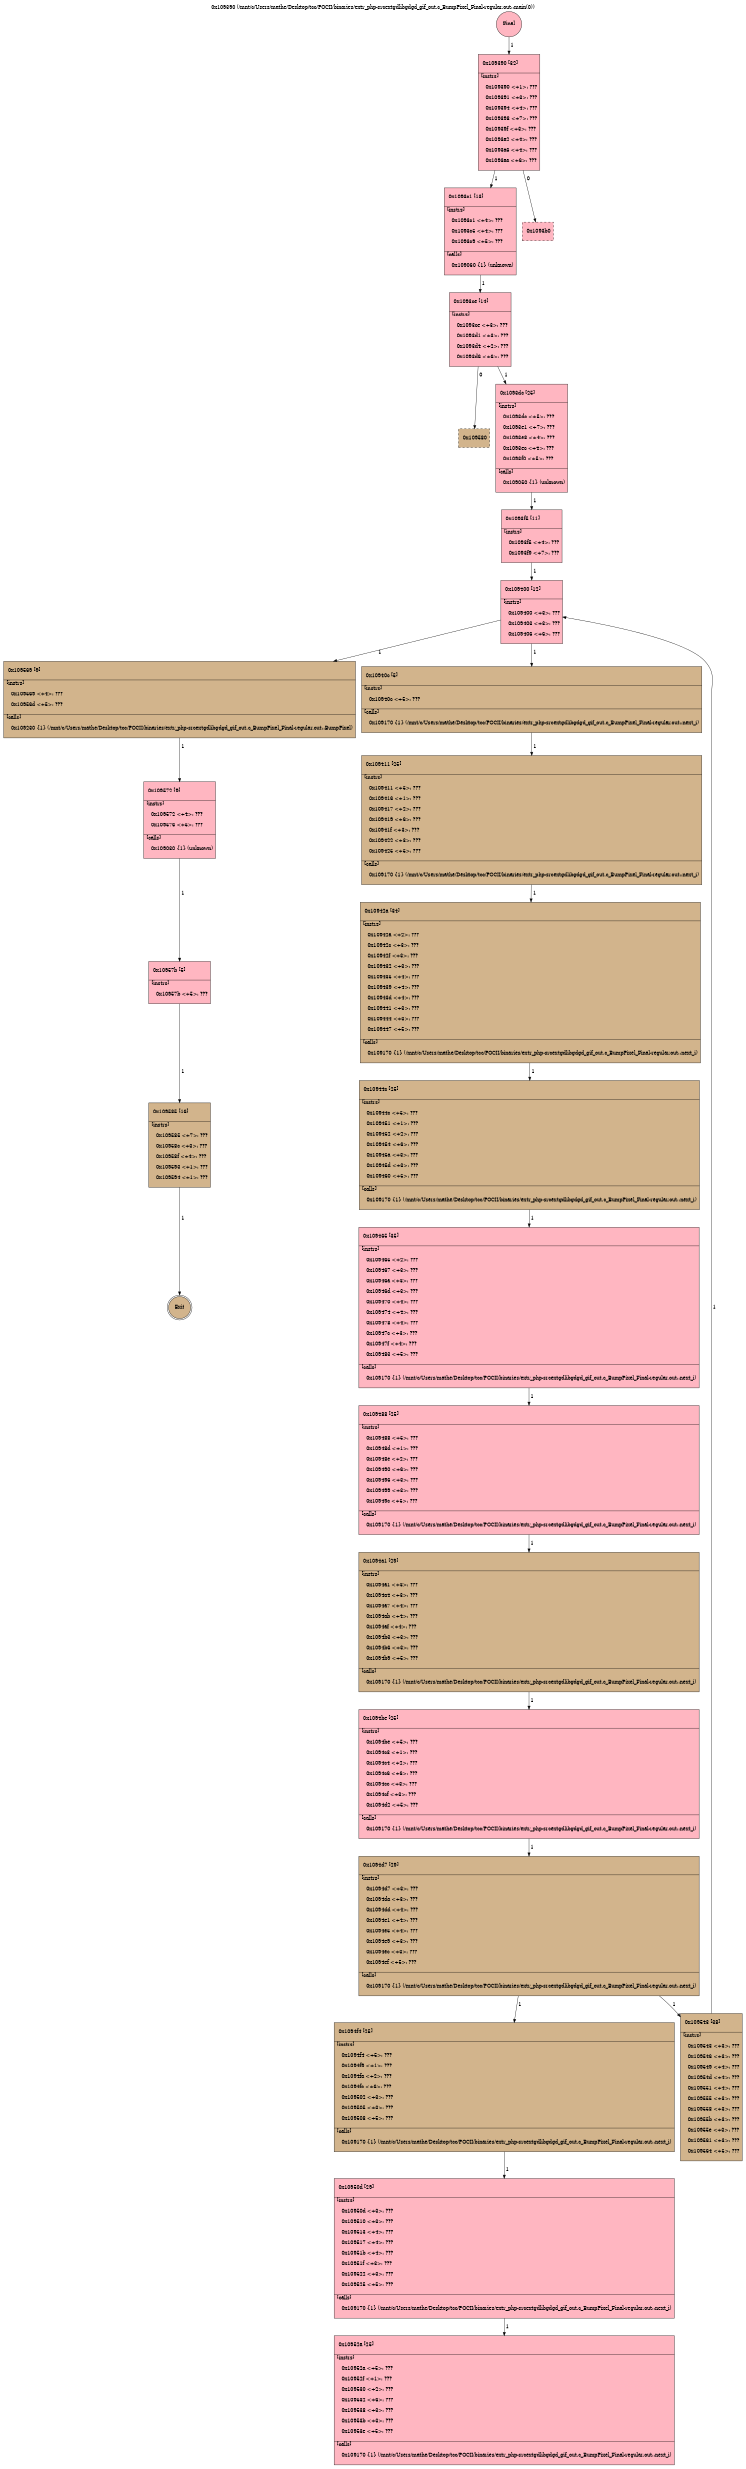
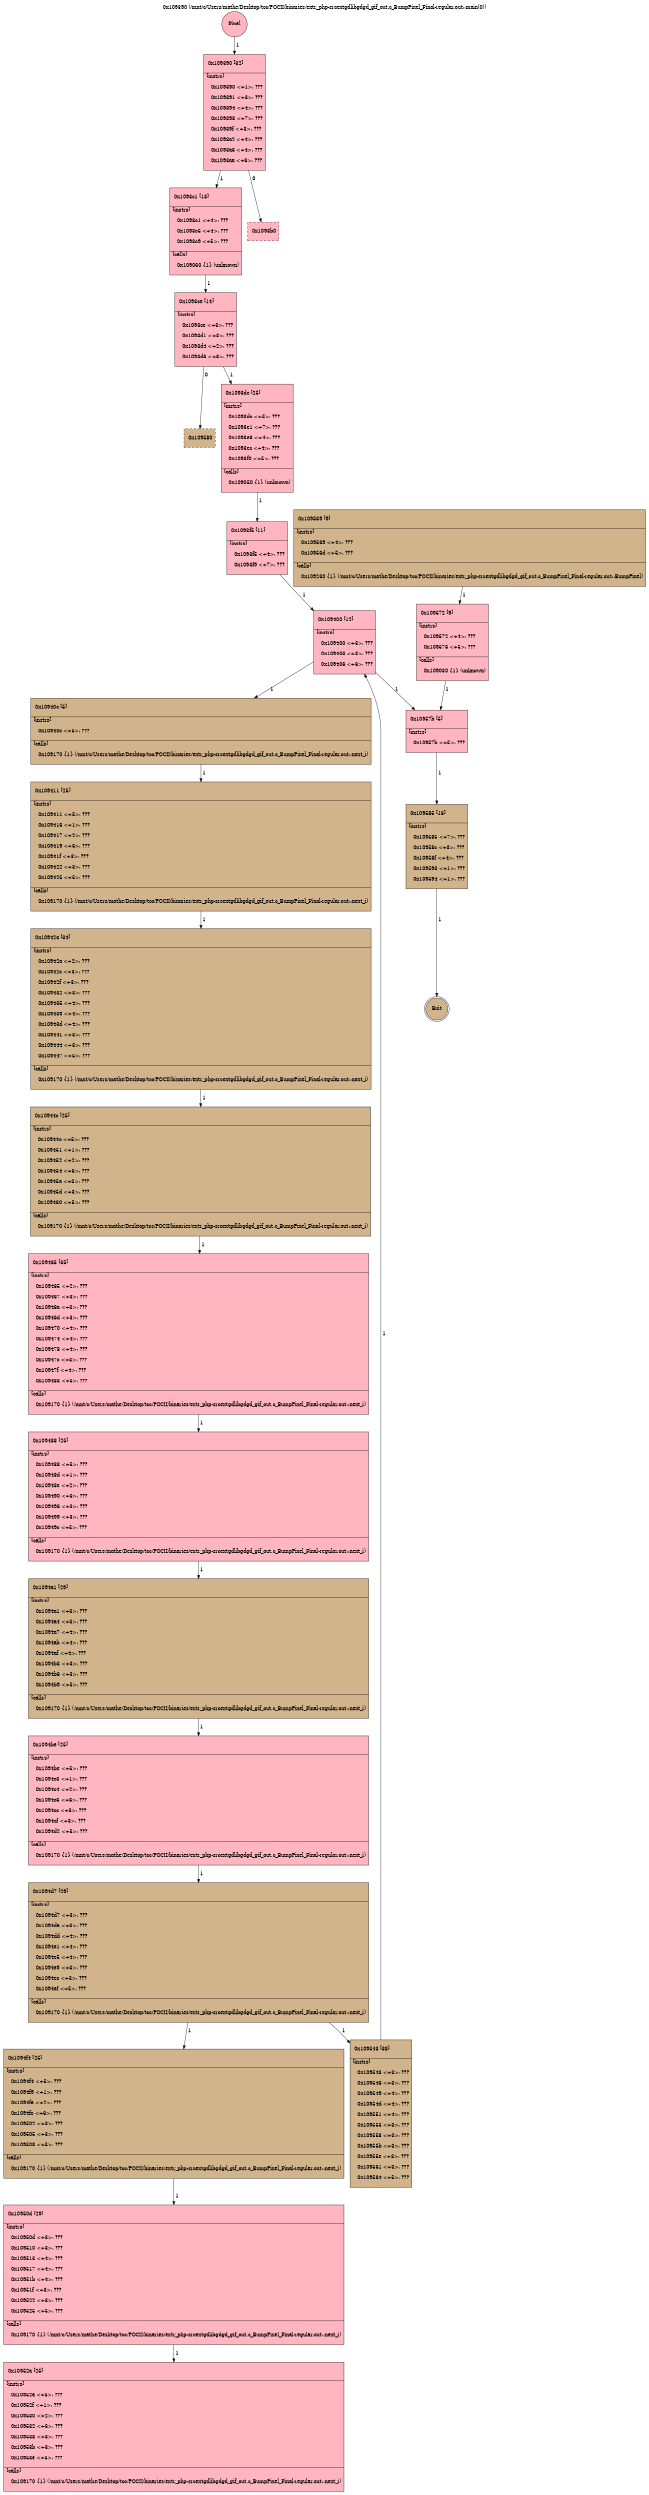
  digraph {
    label="0x109390 (/mnt/c/Users/mathe/Desktop/tcc/POCII/binaries/extr_php-srcextgdlibgdgd_gif_out.c_BumpPixel_Final-regular.out::main(0))"
    labelloc=t
    node [fillcolor=lightpink shape=record style=filled]
    n1 [height=0.3 label=Final shape=circle width=0.3]
    n2 [label="{\n     0x109390 [32]\l\n     | [instrs]\l\n     &nbsp;&nbsp;0x109390 \<+1\>: ???\l\n     &nbsp;&nbsp;0x109391 \<+3\>: ???\l\n     &nbsp;&nbsp;0x109394 \<+4\>: ???\l\n     &nbsp;&nbsp;0x109398 \<+7\>: ???\l\n     &nbsp;&nbsp;0x10939f \<+3\>: ???\l\n     &nbsp;&nbsp;0x1093a2 \<+4\>: ???\l\n     &nbsp;&nbsp;0x1093a6 \<+4\>: ???\l\n     &nbsp;&nbsp;0x1093aa \<+6\>: ???\l\n  }"]
    n3 [label="{\n     0x1093c1 [13]\l\n     | [instrs]\l\n     &nbsp;&nbsp;0x1093c1 \<+4\>: ???\l\n     &nbsp;&nbsp;0x1093c5 \<+4\>: ???\l\n     &nbsp;&nbsp;0x1093c9 \<+5\>: ???\l\n     | [calls]\l\n     &nbsp;&nbsp;0x109060 \{1\} (unknown)\l\n  }"]
    n4 [label="{\n     0x1093b0\l\n  }" style="dashed,filled"]
    n5 [label="{\n     0x1093ce [14]\l\n     | [instrs]\l\n     &nbsp;&nbsp;0x1093ce \<+3\>: ???\l\n     &nbsp;&nbsp;0x1093d1 \<+3\>: ???\l\n     &nbsp;&nbsp;0x1093d4 \<+2\>: ???\l\n     &nbsp;&nbsp;0x1093d6 \<+6\>: ???\l\n  }"]
    n6 [fillcolor=tan label="{\n     0x109580\l\n  }" style="dashed,filled"]
    n7 [label="{\n     0x1093dc [25]\l\n     | [instrs]\l\n     &nbsp;&nbsp;0x1093dc \<+5\>: ???\l\n     &nbsp;&nbsp;0x1093e1 \<+7\>: ???\l\n     &nbsp;&nbsp;0x1093e8 \<+4\>: ???\l\n     &nbsp;&nbsp;0x1093ec \<+4\>: ???\l\n     &nbsp;&nbsp;0x1093f0 \<+5\>: ???\l\n     | [calls]\l\n     &nbsp;&nbsp;0x109050 \{1\} (unknown)\l\n  }"]
    n8 [label="{\n     0x1093f5 [11]\l\n     | [instrs]\l\n     &nbsp;&nbsp;0x1093f5 \<+4\>: ???\l\n     &nbsp;&nbsp;0x1093f9 \<+7\>: ???\l\n  }"]
    n9 [label="{\n     0x109400 [12]\l\n     | [instrs]\l\n     &nbsp;&nbsp;0x109400 \<+3\>: ???\l\n     &nbsp;&nbsp;0x109403 \<+3\>: ???\l\n     &nbsp;&nbsp;0x109406 \<+6\>: ???\l\n  }"]
    Exit [fillcolor=tan height=0.3 peripheries=2 shape=circle width=0.3]
    n11 [fillcolor=tan label="{\n     0x109569 [9]\l\n     | [instrs]\l\n     &nbsp;&nbsp;0x109569 \<+4\>: ???\l\n     &nbsp;&nbsp;0x10956d \<+5\>: ???\l\n     | [calls]\l\n     &nbsp;&nbsp;0x109230 \{1\} (/mnt/c/Users/mathe/Desktop/tcc/POCII/binaries/extr_php-srcextgdlibgdgd_gif_out.c_BumpPixel_Final-regular.out::BumpPixel)\l\n  }"]
    n12 [fillcolor=tan label="{\n     0x10940c [5]\l\n     | [instrs]\l\n     &nbsp;&nbsp;0x10940c \<+5\>: ???\l\n     | [calls]\l\n     &nbsp;&nbsp;0x109170 \{1\} (/mnt/c/Users/mathe/Desktop/tcc/POCII/binaries/extr_php-srcextgdlibgdgd_gif_out.c_BumpPixel_Final-regular.out::next_i)\l\n  }"]
    n13 [label="{\n     0x109572 [9]\l\n     | [instrs]\l\n     &nbsp;&nbsp;0x109572 \<+4\>: ???\l\n     &nbsp;&nbsp;0x109576 \<+5\>: ???\l\n     | [calls]\l\n     &nbsp;&nbsp;0x109030 \{1\} (unknown)\l\n  }"]
    n14 [fillcolor=tan label="{\n     0x109411 [25]\l\n     | [instrs]\l\n     &nbsp;&nbsp;0x109411 \<+5\>: ???\l\n     &nbsp;&nbsp;0x109416 \<+1\>: ???\l\n     &nbsp;&nbsp;0x109417 \<+2\>: ???\l\n     &nbsp;&nbsp;0x109419 \<+6\>: ???\l\n     &nbsp;&nbsp;0x10941f \<+3\>: ???\l\n     &nbsp;&nbsp;0x109422 \<+3\>: ???\l\n     &nbsp;&nbsp;0x109425 \<+5\>: ???\l\n     | [calls]\l\n     &nbsp;&nbsp;0x109170 \{1\} (/mnt/c/Users/mathe/Desktop/tcc/POCII/binaries/extr_php-srcextgdlibgdgd_gif_out.c_BumpPixel_Final-regular.out::next_i)\l\n  }"]
    n15 [label="{\n     0x10957b [5]\l\n     | [instrs]\l\n     &nbsp;&nbsp;0x10957b \<+5\>: ???\l\n  }"]
    n16 [fillcolor=tan label="{\n     0x10942a [34]\l\n     | [instrs]\l\n     &nbsp;&nbsp;0x10942a \<+2\>: ???\l\n     &nbsp;&nbsp;0x10942c \<+3\>: ???\l\n     &nbsp;&nbsp;0x10942f \<+3\>: ???\l\n     &nbsp;&nbsp;0x109432 \<+3\>: ???\l\n     &nbsp;&nbsp;0x109435 \<+4\>: ???\l\n     &nbsp;&nbsp;0x109439 \<+4\>: ???\l\n     &nbsp;&nbsp;0x10943d \<+4\>: ???\l\n     &nbsp;&nbsp;0x109441 \<+3\>: ???\l\n     &nbsp;&nbsp;0x109444 \<+3\>: ???\l\n     &nbsp;&nbsp;0x109447 \<+5\>: ???\l\n     | [calls]\l\n     &nbsp;&nbsp;0x109170 \{1\} (/mnt/c/Users/mathe/Desktop/tcc/POCII/binaries/extr_php-srcextgdlibgdgd_gif_out.c_BumpPixel_Final-regular.out::next_i)\l\n  }"]
    n17 [fillcolor=tan label="{\n     0x10944c [25]\l\n     | [instrs]\l\n     &nbsp;&nbsp;0x10944c \<+5\>: ???\l\n     &nbsp;&nbsp;0x109451 \<+1\>: ???\l\n     &nbsp;&nbsp;0x109452 \<+2\>: ???\l\n     &nbsp;&nbsp;0x109454 \<+6\>: ???\l\n     &nbsp;&nbsp;0x10945a \<+3\>: ???\l\n     &nbsp;&nbsp;0x10945d \<+3\>: ???\l\n     &nbsp;&nbsp;0x109460 \<+5\>: ???\l\n     | [calls]\l\n     &nbsp;&nbsp;0x109170 \{1\} (/mnt/c/Users/mathe/Desktop/tcc/POCII/binaries/extr_php-srcextgdlibgdgd_gif_out.c_BumpPixel_Final-regular.out::next_i)\l\n  }"]
    n18 [label="{\n     0x109465 [35]\l\n     | [instrs]\l\n     &nbsp;&nbsp;0x109465 \<+2\>: ???\l\n     &nbsp;&nbsp;0x109467 \<+3\>: ???\l\n     &nbsp;&nbsp;0x10946a \<+3\>: ???\l\n     &nbsp;&nbsp;0x10946d \<+3\>: ???\l\n     &nbsp;&nbsp;0x109470 \<+4\>: ???\l\n     &nbsp;&nbsp;0x109474 \<+4\>: ???\l\n     &nbsp;&nbsp;0x109478 \<+4\>: ???\l\n     &nbsp;&nbsp;0x10947c \<+3\>: ???\l\n     &nbsp;&nbsp;0x10947f \<+4\>: ???\l\n     &nbsp;&nbsp;0x109483 \<+5\>: ???\l\n     | [calls]\l\n     &nbsp;&nbsp;0x109170 \{1\} (/mnt/c/Users/mathe/Desktop/tcc/POCII/binaries/extr_php-srcextgdlibgdgd_gif_out.c_BumpPixel_Final-regular.out::next_i)\l\n  }"]
    n19 [label="{\n     0x109488 [25]\l\n     | [instrs]\l\n     &nbsp;&nbsp;0x109488 \<+5\>: ???\l\n     &nbsp;&nbsp;0x10948d \<+1\>: ???\l\n     &nbsp;&nbsp;0x10948e \<+2\>: ???\l\n     &nbsp;&nbsp;0x109490 \<+6\>: ???\l\n     &nbsp;&nbsp;0x109496 \<+3\>: ???\l\n     &nbsp;&nbsp;0x109499 \<+3\>: ???\l\n     &nbsp;&nbsp;0x10949c \<+5\>: ???\l\n     | [calls]\l\n     &nbsp;&nbsp;0x109170 \{1\} (/mnt/c/Users/mathe/Desktop/tcc/POCII/binaries/extr_php-srcextgdlibgdgd_gif_out.c_BumpPixel_Final-regular.out::next_i)\l\n  }"]
    n20 [fillcolor=tan label="{\n     0x1094a1 [29]\l\n     | [instrs]\l\n     &nbsp;&nbsp;0x1094a1 \<+3\>: ???\l\n     &nbsp;&nbsp;0x1094a4 \<+3\>: ???\l\n     &nbsp;&nbsp;0x1094a7 \<+4\>: ???\l\n     &nbsp;&nbsp;0x1094ab \<+4\>: ???\l\n     &nbsp;&nbsp;0x1094af \<+4\>: ???\l\n     &nbsp;&nbsp;0x1094b3 \<+3\>: ???\l\n     &nbsp;&nbsp;0x1094b6 \<+3\>: ???\l\n     &nbsp;&nbsp;0x1094b9 \<+5\>: ???\l\n     | [calls]\l\n     &nbsp;&nbsp;0x109170 \{1\} (/mnt/c/Users/mathe/Desktop/tcc/POCII/binaries/extr_php-srcextgdlibgdgd_gif_out.c_BumpPixel_Final-regular.out::next_i)\l\n  }"]
    n21 [label="{\n     0x1094be [25]\l\n     | [instrs]\l\n     &nbsp;&nbsp;0x1094be \<+5\>: ???\l\n     &nbsp;&nbsp;0x1094c3 \<+1\>: ???\l\n     &nbsp;&nbsp;0x1094c4 \<+2\>: ???\l\n     &nbsp;&nbsp;0x1094c6 \<+6\>: ???\l\n     &nbsp;&nbsp;0x1094cc \<+3\>: ???\l\n     &nbsp;&nbsp;0x1094cf \<+3\>: ???\l\n     &nbsp;&nbsp;0x1094d2 \<+5\>: ???\l\n     | [calls]\l\n     &nbsp;&nbsp;0x109170 \{1\} (/mnt/c/Users/mathe/Desktop/tcc/POCII/binaries/extr_php-srcextgdlibgdgd_gif_out.c_BumpPixel_Final-regular.out::next_i)\l\n  }"]
    n22 [fillcolor=tan label="{\n     0x1094d7 [29]\l\n     | [instrs]\l\n     &nbsp;&nbsp;0x1094d7 \<+3\>: ???\l\n     &nbsp;&nbsp;0x1094da \<+3\>: ???\l\n     &nbsp;&nbsp;0x1094dd \<+4\>: ???\l\n     &nbsp;&nbsp;0x1094e1 \<+4\>: ???\l\n     &nbsp;&nbsp;0x1094e5 \<+4\>: ???\l\n     &nbsp;&nbsp;0x1094e9 \<+3\>: ???\l\n     &nbsp;&nbsp;0x1094ec \<+3\>: ???\l\n     &nbsp;&nbsp;0x1094ef \<+5\>: ???\l\n     | [calls]\l\n     &nbsp;&nbsp;0x109170 \{1\} (/mnt/c/Users/mathe/Desktop/tcc/POCII/binaries/extr_php-srcextgdlibgdgd_gif_out.c_BumpPixel_Final-regular.out::next_i)\l\n  }"]
    n23 [fillcolor=tan label="{\n     0x1094f4 [25]\l\n     | [instrs]\l\n     &nbsp;&nbsp;0x1094f4 \<+5\>: ???\l\n     &nbsp;&nbsp;0x1094f9 \<+1\>: ???\l\n     &nbsp;&nbsp;0x1094fa \<+2\>: ???\l\n     &nbsp;&nbsp;0x1094fc \<+6\>: ???\l\n     &nbsp;&nbsp;0x109502 \<+3\>: ???\l\n     &nbsp;&nbsp;0x109505 \<+3\>: ???\l\n     &nbsp;&nbsp;0x109508 \<+5\>: ???\l\n     | [calls]\l\n     &nbsp;&nbsp;0x109170 \{1\} (/mnt/c/Users/mathe/Desktop/tcc/POCII/binaries/extr_php-srcextgdlibgdgd_gif_out.c_BumpPixel_Final-regular.out::next_i)\l\n  }"]
    n24 [fillcolor=tan label="{\n     0x109543 [38]\l\n     | [instrs]\l\n     &nbsp;&nbsp;0x109543 \<+3\>: ???\l\n     &nbsp;&nbsp;0x109546 \<+3\>: ???\l\n     &nbsp;&nbsp;0x109549 \<+4\>: ???\l\n     &nbsp;&nbsp;0x10954d \<+4\>: ???\l\n     &nbsp;&nbsp;0x109551 \<+4\>: ???\l\n     &nbsp;&nbsp;0x109555 \<+3\>: ???\l\n     &nbsp;&nbsp;0x109558 \<+3\>: ???\l\n     &nbsp;&nbsp;0x10955b \<+3\>: ???\l\n     &nbsp;&nbsp;0x10955e \<+3\>: ???\l\n     &nbsp;&nbsp;0x109561 \<+3\>: ???\l\n     &nbsp;&nbsp;0x109564 \<+5\>: ???\l\n  }"]
    n25 [label="{\n     0x10950d [29]\l\n     | [instrs]\l\n     &nbsp;&nbsp;0x10950d \<+3\>: ???\l\n     &nbsp;&nbsp;0x109510 \<+3\>: ???\l\n     &nbsp;&nbsp;0x109513 \<+4\>: ???\l\n     &nbsp;&nbsp;0x109517 \<+4\>: ???\l\n     &nbsp;&nbsp;0x10951b \<+4\>: ???\l\n     &nbsp;&nbsp;0x10951f \<+3\>: ???\l\n     &nbsp;&nbsp;0x109522 \<+3\>: ???\l\n     &nbsp;&nbsp;0x109525 \<+5\>: ???\l\n     | [calls]\l\n     &nbsp;&nbsp;0x109170 \{1\} (/mnt/c/Users/mathe/Desktop/tcc/POCII/binaries/extr_php-srcextgdlibgdgd_gif_out.c_BumpPixel_Final-regular.out::next_i)\l\n  }"]
    n26 [label="{\n     0x10952a [25]\l\n     | [instrs]\l\n     &nbsp;&nbsp;0x10952a \<+5\>: ???\l\n     &nbsp;&nbsp;0x10952f \<+1\>: ???\l\n     &nbsp;&nbsp;0x109530 \<+2\>: ???\l\n     &nbsp;&nbsp;0x109532 \<+6\>: ???\l\n     &nbsp;&nbsp;0x109538 \<+3\>: ???\l\n     &nbsp;&nbsp;0x10953b \<+3\>: ???\l\n     &nbsp;&nbsp;0x10953e \<+5\>: ???\l\n     | [calls]\l\n     &nbsp;&nbsp;0x109170 \{1\} (/mnt/c/Users/mathe/Desktop/tcc/POCII/binaries/extr_php-srcextgdlibgdgd_gif_out.c_BumpPixel_Final-regular.out::next_i)\l\n  }"]
    n27 [fillcolor=tan label="{\n     0x109585 [16]\l\n     | [instrs]\l\n     &nbsp;&nbsp;0x109585 \<+7\>: ???\l\n     &nbsp;&nbsp;0x10958c \<+3\>: ???\l\n     &nbsp;&nbsp;0x10958f \<+4\>: ???\l\n     &nbsp;&nbsp;0x109593 \<+1\>: ???\l\n     &nbsp;&nbsp;0x109594 \<+1\>: ???\l\n  }"]
    n1 -> n2 [label=" 1"]
    n2 -> n3 [label=" 1"]
    n2 -> n4 [label=" 0"]
    n3 -> n5 [label=" 1"]
    n5 -> n6 [label=" 0"]
    n5 -> n7 [label=" 1"]
    n7 -> n8 [label=" 1"]
    n8 -> n9 [label=" 1"]
-   n9 -> n11 [label=" 1"]
+   n9 -> n15 [label=" 1"]
    n9 -> n12 [label=" 1"]
    n11 -> n13 [label=" 1"]
    n12 -> n14 [label=" 1"]
    n13 -> n15 [label=" 1"]
    n14 -> n16 [label=" 1"]
    n15 -> n27 [label=" 1"]
    n16 -> n17 [label=" 1"]
    n17 -> n18 [label=" 1"]
    n18 -> n19 [label=" 1"]
    n19 -> n20 [label=" 1"]
    n20 -> n21 [label=" 1"]
    n21 -> n22 [label=" 1"]
    n22 -> n23 [label=" 1"]
    n22 -> n24 [label=" 1"]
    n23 -> n25 [label=" 1"]
    n24 -> n9 [label=" 1"]
    n25 -> n26 [label=" 1"]
    n27 -> Exit [label=" 1"]
  }
